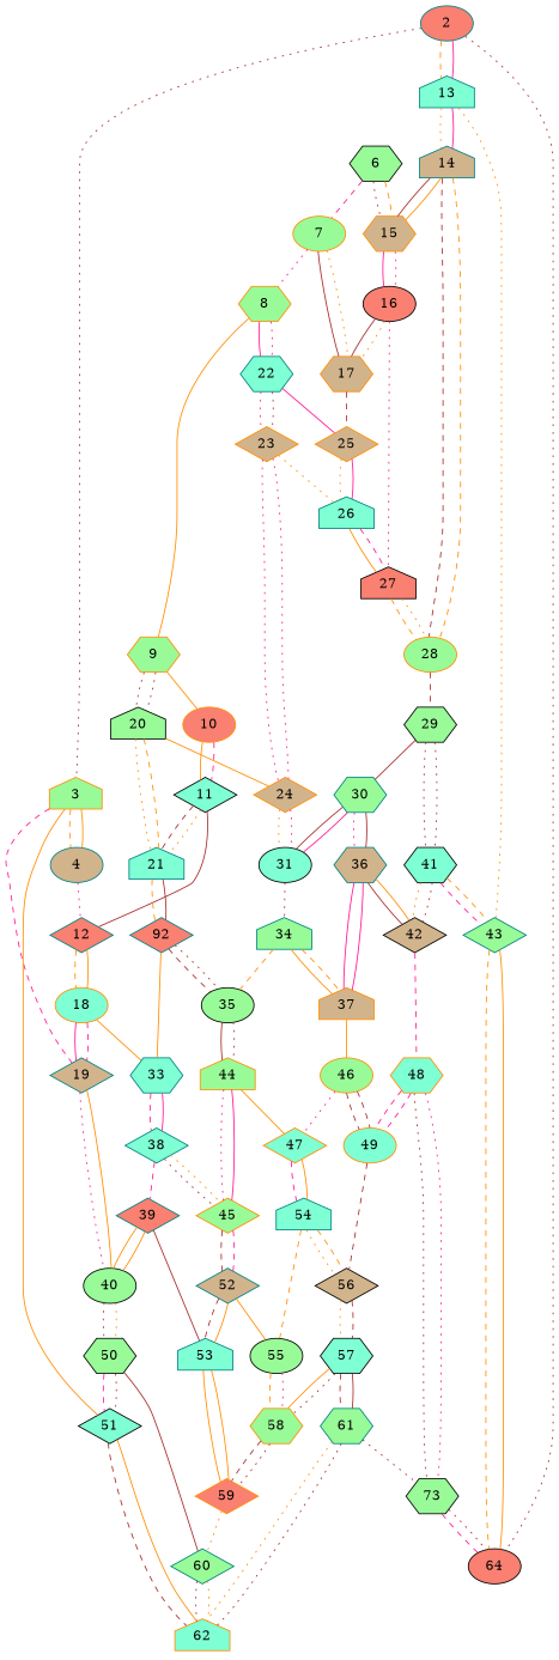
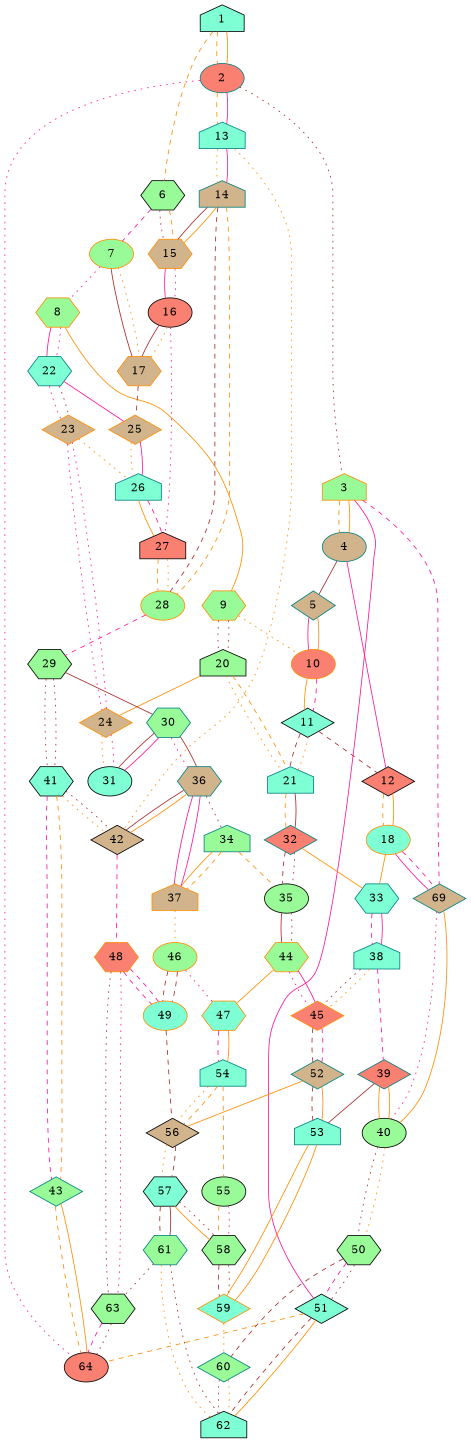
  graph {
    node [color=teal fillcolor=palegreen shape=hexagon style=filled]
    edge [color=darkorange style=dotted]
+   1 [color=black fillcolor=aquamarine shape=house]
    2 [fillcolor=salmon shape=ellipse]
    6 [color=black]
    3 [color=darkorange shape=house]
    13 [fillcolor=aquamarine shape=house]
    64 [color=black fillcolor=salmon shape=ellipse]
    7 [color=darkorange shape=ellipse]
    15 [color=darkorange fillcolor=tan]
    4 [fillcolor=tan shape=ellipse]
-   19 [fillcolor=tan shape=diamond]
+   19 [fillcolor=tan shape=diamond label=69]
    51 [color=black fillcolor=aquamarine shape=diamond]
    14 [fillcolor=tan shape=house]
    43 [shape=diamond]
-   12 [fillcolor=salmon shape=diamond]
+   5 [fillcolor=tan shape=diamond]
+   12 [color=black fillcolor=salmon shape=diamond]
    40 [color=black shape=ellipse]
-   62 [color=darkorange fillcolor=aquamarine shape=house]
+   62 [color=black fillcolor=aquamarine shape=house]
    10 [color=darkorange fillcolor=salmon shape=ellipse]
    18 [color=darkorange fillcolor=aquamarine shape=ellipse]
    11 [color=black fillcolor=aquamarine shape=diamond]
    8 [color=darkorange]
    17 [color=darkorange fillcolor=tan]
    16 [color=black fillcolor=salmon shape=ellipse]
    9 [color=darkorange]
    22 [fillcolor=aquamarine]
    25 [color=darkorange fillcolor=tan shape=diamond]
    20 [color=black shape=house]
    23 [color=darkorange fillcolor=tan shape=diamond]
    21 [fillcolor=aquamarine shape=house]
    24 [color=darkorange fillcolor=tan shape=diamond]
-   32 [fillcolor=salmon shape=diamond label=92]
+   32 [fillcolor=salmon shape=diamond]
    33 [fillcolor=aquamarine]
    28 [color=darkorange shape=ellipse]
    29 [color=black]
    27 [color=black fillcolor=salmon shape=house]
    26 [fillcolor=aquamarine shape=house]
-   38 [fillcolor=aquamarine shape=diamond]
+   38 [fillcolor=aquamarine shape=house]
    50 [color=black]
    31 [color=black fillcolor=aquamarine shape=ellipse]
    35 [color=black shape=ellipse]
    34 [shape=house]
    30
    41 [color=black fillcolor=aquamarine]
    36 [fillcolor=tan]
    42 [color=black fillcolor=tan shape=diamond]
    37 [color=darkorange fillcolor=tan shape=house]
-   44 [color=darkorange shape=house]
+   44 [color=darkorange]
    39 [fillcolor=salmon shape=diamond]
-   45 [color=darkorange shape=diamond]
+   45 [color=darkorange fillcolor=salmon shape=diamond]
    46 [color=darkorange shape=ellipse]
-   47 [color=darkorange fillcolor=aquamarine shape=diamond]
-   48 [color=darkorange fillcolor=aquamarine]
+   47 [color=darkorange fillcolor=aquamarine]
+   48 [color=darkorange fillcolor=salmon]
    49 [color=darkorange fillcolor=aquamarine shape=ellipse]
    53 [fillcolor=aquamarine shape=house]
    52 [fillcolor=tan shape=diamond]
-   59 [color=darkorange fillcolor=salmon shape=diamond]
+   59 [color=darkorange fillcolor=aquamarine shape=diamond]
    60 [shape=diamond]
-   63 [color=black label=73]
+   63 [color=black]
    54 [fillcolor=aquamarine shape=house]
    55 [color=black shape=ellipse]
    56 [color=black fillcolor=tan shape=diamond]
    57 [color=black fillcolor=aquamarine]
-   58 [color=darkorange]
+   58 [color=black]
    61
+   1 -- 2 [style=dashed]
+   1 -- 2 [style=solid]
+   1 -- 6 [style=dashed]
    2 -- 3 [color=brown]
    2 -- 13 [style=dashed]
    2 -- 13 [color=deeppink style=solid]
-   2 -- 64 [color=brown]
+   2 -- 64 [color=deeppink]
    6 -- 7 [color=deeppink style=dashed]
    6 -- 15 [color=brown]
    6 -- 15 [style=dashed]
    3 -- 4 [style=dashed]
    3 -- 4 [style=solid]
    3 -- 19 [color=deeppink style=dashed]
-   3 -- 51 [style=solid]
+   3 -- 51 [color=deeppink style=solid]
    13 -- 14
    13 -- 14 [color=deeppink style=solid]
-   13 -- 43
+   13 -- 42
    7 -- 8 [color=deeppink]
    7 -- 17 [color=brown style=solid]
    7 -- 17
    15 -- 16 [color=deeppink style=solid]
    15 -- 16 [color=deeppink]
-   4 -- 12 [color=deeppink]
+   4 -- 5 [color=brown style=solid]
+   4 -- 12 [color=deeppink style=solid]
    19 -- 40 [color=deeppink]
    19 -- 40 [style=solid]
+   51 -- 64 [style=dashed]
    51 -- 62 [color=brown style=dashed]
    51 -- 62 [style=solid]
    14 -- 15 [color=brown style=solid]
    14 -- 15 [style=solid]
    14 -- 28 [color=brown style=dashed]
    14 -- 28 [style=dashed]
    43 -- 64 [style=dashed]
    43 -- 64 [style=solid]
+   5 -- 10 [color=deeppink style=solid]
+   5 -- 10 [style=solid]
    12 -- 18 [style=dashed]
    12 -- 18 [style=solid]
    40 -- 50 [color=brown]
    40 -- 50
    10 -- 11 [style=solid]
    10 -- 11 [color=deeppink style=dashed]
    18 -- 19 [color=deeppink style=solid]
    18 -- 19 [color=deeppink style=dashed]
    18 -- 33 [style=solid]
-   11 -- 12 [color=brown style=solid]
+   11 -- 12 [color=brown style=dashed]
    11 -- 21 [color=brown style=dashed]
    11 -- 21
    8 -- 9 [style=solid]
    8 -- 22 [color=deeppink style=solid]
    8 -- 22 [color=deeppink]
    17 -- 25 [color=brown style=dashed]
    16 -- 17 [color=brown style=solid]
    16 -- 17
    16 -- 27 [color=deeppink]
-   9 -- 10 [style=solid]
+   9 -- 10
    9 -- 20 [color=brown]
    9 -- 20 [color=brown]
    22 -- 25 [color=deeppink style=solid]
    22 -- 23 [color=deeppink]
    22 -- 23 [color=brown]
    25 -- 26
    25 -- 26 [color=deeppink style=solid]
    20 -- 21
    20 -- 21 [style=dashed]
    20 -- 24 [style=solid]
    23 -- 24 [color=deeppink]
    23 -- 24 [color=deeppink]
    23 -- 26
    21 -- 32 [style=dashed]
    21 -- 32 [color=brown style=solid]
    24 -- 31
    24 -- 31 [color=deeppink]
    32 -- 33 [style=solid]
    32 -- 35 [color=brown style=dashed]
    32 -- 35 [color=brown]
    33 -- 38 [color=deeppink style=dashed]
    33 -- 38 [color=deeppink style=solid]
-   28 -- 29 [color=brown style=dashed]
+   28 -- 29 [color=deeppink style=dashed]
    29 -- 30 [color=brown style=solid]
    29 -- 41 [color=brown]
    29 -- 41 [color=brown]
    27 -- 28 [style=dashed]
    27 -- 28
    26 -- 27 [style=solid]
    26 -- 27 [color=deeppink style=dashed]
    38 -- 39 [color=deeppink style=dashed]
    38 -- 45 [color=brown]
    38 -- 45
    50 -- 51 [color=deeppink style=dashed]
    50 -- 51 [color=brown]
-   50 -- 60 [color=brown style=solid]
-   31 -- 34 [color=brown]
+   50 -- 60 [color=brown style=dashed]
+   36 -- 34 [color=brown]
    35 -- 44 [color=brown style=solid]
    35 -- 44 [color=brown]
    34 -- 35 [style=dashed]
    34 -- 37 [style=solid]
    34 -- 37 [style=dashed]
    30 -- 31 [color=brown style=solid]
    30 -- 31 [color=deeppink style=solid]
    30 -- 36 [color=deeppink]
    30 -- 36 [color=brown style=solid]
    41 -- 43 [color=deeppink style=dashed]
    41 -- 43 [style=dashed]
    41 -- 42
    41 -- 42 [color=brown]
    36 -- 42 [color=brown style=solid]
    36 -- 42 [style=solid]
    36 -- 37 [color=deeppink style=solid]
    36 -- 37 [color=deeppink style=solid]
    42 -- 48 [color=deeppink style=dashed]
-   37 -- 46 [style=solid]
+   37 -- 46
    44 -- 45 [color=deeppink]
    44 -- 45 [color=deeppink style=solid]
    44 -- 47 [style=solid]
    39 -- 40 [style=solid]
    39 -- 40 [style=solid]
    39 -- 53 [color=brown style=solid]
    45 -- 52 [color=brown style=dashed]
    45 -- 52 [color=deeppink style=dashed]
    46 -- 47 [color=deeppink]
    46 -- 49 [color=brown style=dashed]
    46 -- 49 [color=brown style=dashed]
    47 -- 54 [color=deeppink style=dashed]
    47 -- 54 [style=solid]
    48 -- 49 [color=deeppink style=dashed]
    48 -- 49 [color=deeppink style=dashed]
    48 -- 63 [color=brown]
    48 -- 63 [color=deeppink]
    49 -- 56 [color=brown style=dashed]
    53 -- 59 [style=solid]
    53 -- 59 [style=solid]
    52 -- 53 [color=brown style=dashed]
    52 -- 53 [style=solid]
-   52 -- 55 [style=solid]
+   52 -- 56 [style=solid]
    59 -- 60
    60 -- 62 [color=brown]
    60 -- 62
    63 -- 64 [color=deeppink style=dashed]
    63 -- 64 [color=brown]
    54 -- 55 [style=dashed]
    54 -- 56
    54 -- 56 [style=dashed]
    55 -- 58 [style=dashed]
    55 -- 58 [color=deeppink]
    56 -- 57
    56 -- 57 [color=brown style=dashed]
    57 -- 58 [style=solid]
    57 -- 58 [color=brown]
    57 -- 61 [color=brown style=dashed]
    57 -- 61 [color=brown style=solid]
    58 -- 59 [color=brown style=dashed]
    58 -- 59 [color=brown]
    61 -- 62
    61 -- 62 [color=brown]
    61 -- 63 [color=brown]
  }
